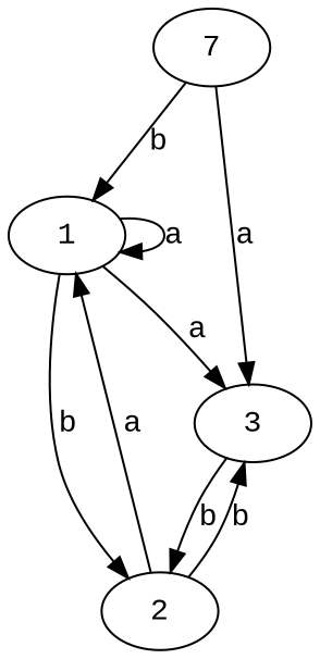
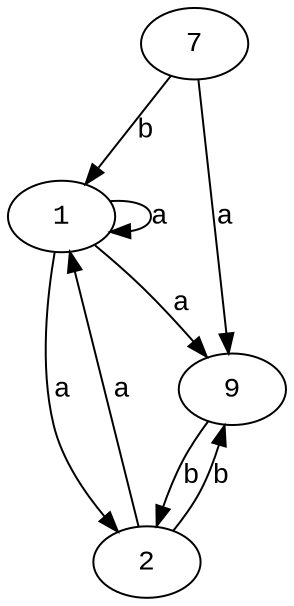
  digraph {
    d2tdocpreamble="\usetikzlibrary{automata}"
    d2tfigpreamble="\tikzstyle{every state}= [ draw=blue!50,very thick,fill=blue!20]  \tikzstyle{auto}= [fill=white]"
    fontname="Liberation Mono"
    ranksep=0.5
    node [fontname="Liberation Mono" style=state]
    edge [fontname="Liberation Mono" lblstyle=auto topath="bend right"]
    n1 [label=7 style="state, initial"]
    n2 [label=1]
-   n3 [label=3]
+   n3 [label=9]
    n4 [label=2 style="state, accepting"]
    n1 -> n2 [label=b]
    n1 -> n3 [label=a]
    n2 -> n2 [label=a topath="loop above"]
    n2 -> n3 [label=a]
-   n2 -> n4 [label=b]
+   n2 -> n4 [label=a]
    n3 -> n4 [label=b]
    n4 -> n2 [label=a]
    n4 -> n3 [label=b]
  }
